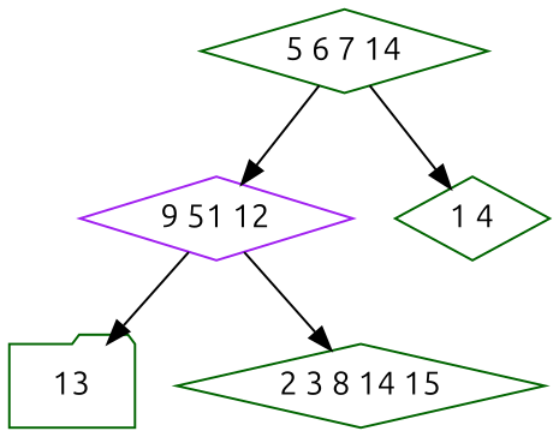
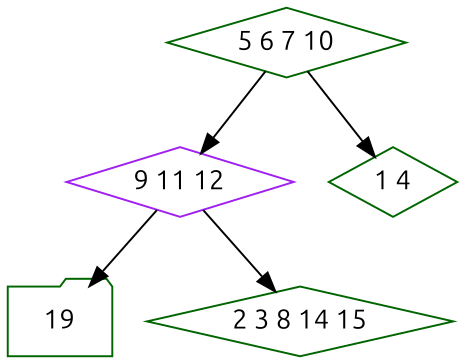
  digraph {
    fontname=Ubuntu
    node [color=darkgreen fontname=Ubuntu shape=diamond]
    edge [fontname=Ubuntu]
-   n1 [label="5 6 7 14"]
-   n2 [color=purple label="9 51 12"]
+   n1 [label="5 6 7 10"]
+   n2 [color=purple label="9 11 12"]
    n3 [label="1 4"]
-   n4 [label=13 shape=folder]
+   n4 [label=19 shape=folder]
    n5 [label="2 3 8 14 15"]
    n1 -> n2
    n1 -> n3
    n2 -> n4
    n2 -> n5
  }
